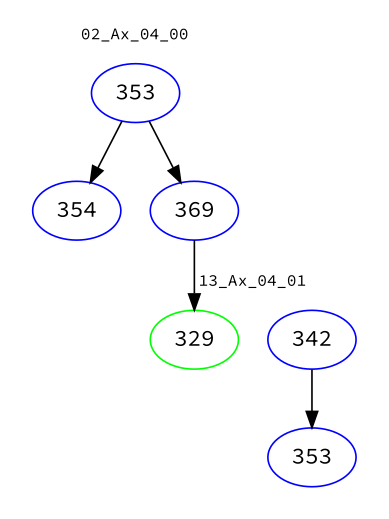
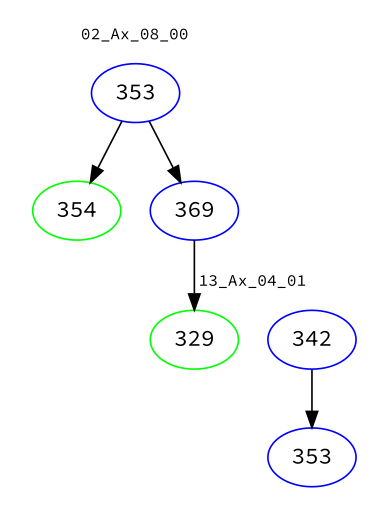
  digraph {
    fontname="Source Code Pro"
    node [color=blue fontname="Source Code Pro"]
    edge [color=black fontname="Source Code Pro"]
    n1 [label=353]
-   n2 [label=354]
+   n2 [color=green label=354]
    n3 [label=369]
    n4 [label=342]
    n5 [color=green label=329]
    n6 [label=353]
    subgraph cluster_1 {
      color=white
      fontsize=10
-     label="02_Ax_04_00"
+     label="02_Ax_08_00"
      n1
      n2
      n3
    }
    subgraph cluster_2 {
      color=white
      fontsize=10
      label="13_Ax_04_01"
      n4
      n5
      n6
    }
    n1 -> n2
    n1 -> n3
    n3 -> n5
    n4 -> n6
  }
